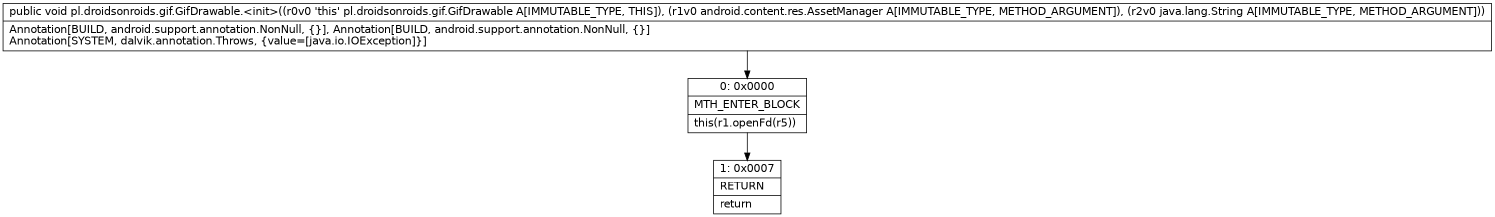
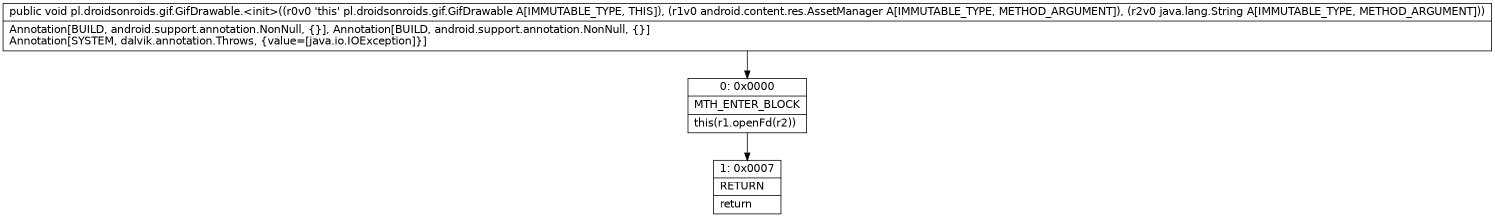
  digraph {
    fontname="DejaVu Sans"
    node [shape=record fontname="DejaVu Sans"]
    edge [fontname="DejaVu Sans"]
-   n1 [label="{0\:\ 0x0000|MTH_ENTER_BLOCK\l|this(r1.openFd(r5))\l}"]
+   n1 [label="{0\:\ 0x0000|MTH_ENTER_BLOCK\l|this(r1.openFd(r2))\l}"]
    n2 [label="{1\:\ 0x0007|RETURN\l|return\l}"]
    n3 [label="{public void pl.droidsonroids.gif.GifDrawable.\<init\>((r0v0 'this' pl.droidsonroids.gif.GifDrawable A[IMMUTABLE_TYPE, THIS]), (r1v0 android.content.res.AssetManager A[IMMUTABLE_TYPE, METHOD_ARGUMENT]), (r2v0 java.lang.String A[IMMUTABLE_TYPE, METHOD_ARGUMENT]))  | Annotation[BUILD, android.support.annotation.NonNull, \{\}], Annotation[BUILD, android.support.annotation.NonNull, \{\}]\lAnnotation[SYSTEM, dalvik.annotation.Throws, \{value=[java.io.IOException]\}]\l}"]
    n1 -> n2
    n3 -> n1
  }
